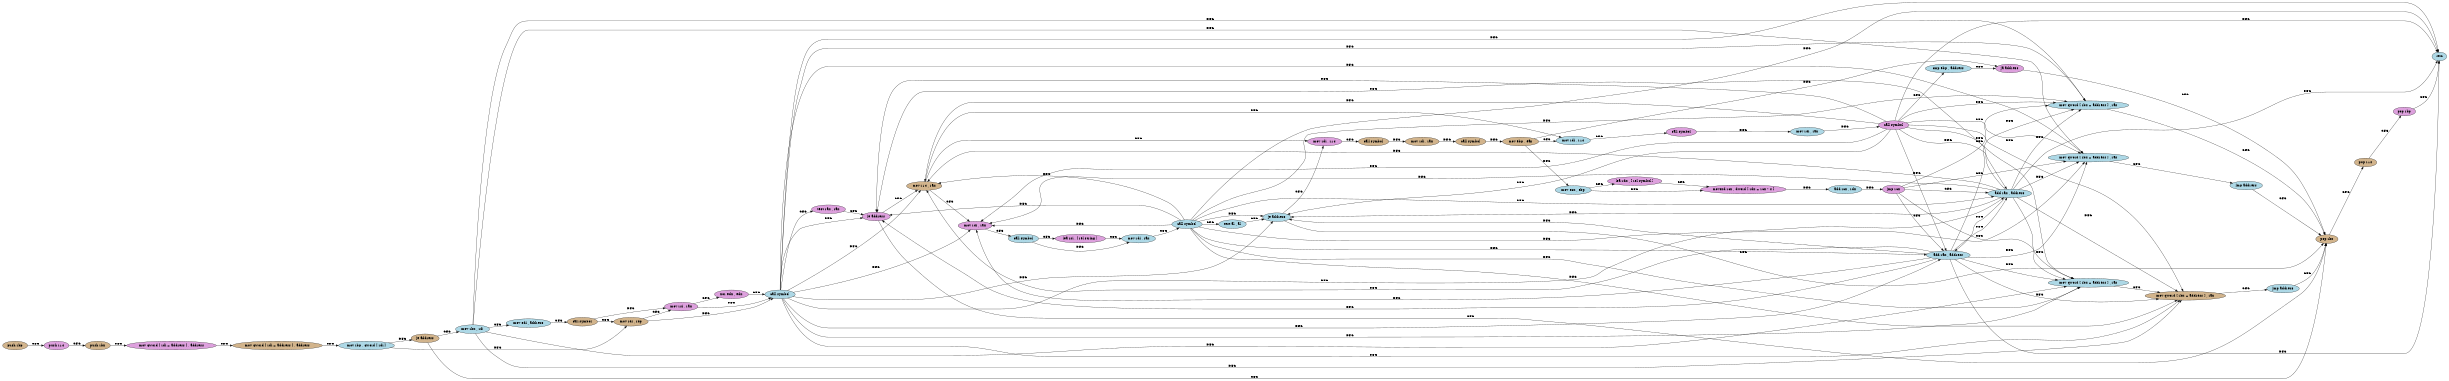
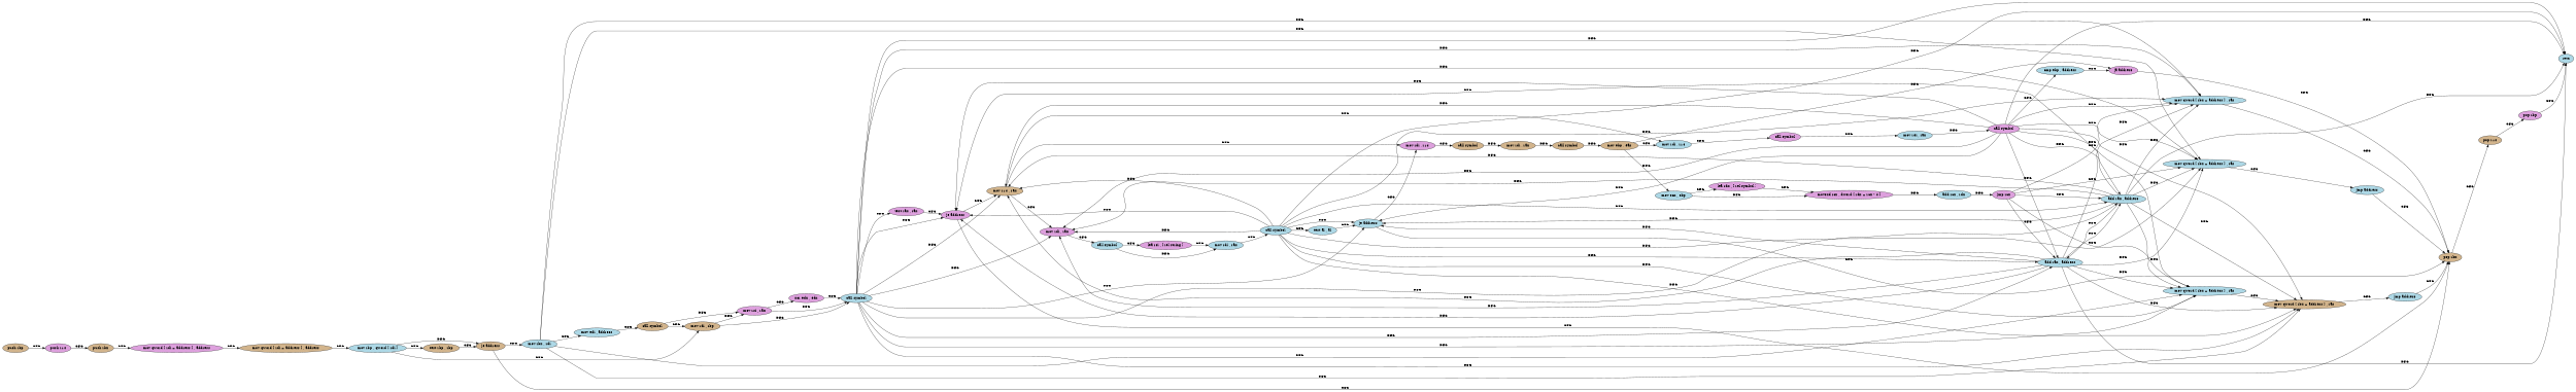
  digraph {
    rankdir=LR
    node [fillcolor=lightblue style=filled]
    n1 [fillcolor=tan label="push rbp"]
    n2 [fillcolor=plum label="push r14"]
    n3 [fillcolor=tan label="push rbx"]
    n4 [fillcolor=plum label="mov qword [ rdi + address ] , address"]
    n5 [fillcolor=tan label="mov qword [ rdi + address ] , address"]
    n6 [label="mov rbp , qword [ rdi ]"]
+   n7 [fillcolor=tan label="test rbp , rbp"]
    n8 [fillcolor=tan label="je address"]
    n9 [fillcolor=tan label="mov rdi , rbp"]
    n10 [fillcolor=tan label="pop rbx"]
    n11 [label="mov rbx , rdi"]
    n12 [fillcolor=plum label="mov rsi , rax"]
    n13 [label="call symbol"]
    n14 [fillcolor=tan label="pop r14"]
    n15 [label="mov edi , address"]
    n16 [label="mov qword [ rbx + address ] , rax"]
    n17 [label="mov qword [ rbx + address ] , rax"]
    n18 [label="mov qword [ rbx + address ] , rax"]
    n19 [fillcolor=tan label="mov qword [ rbx + address ] , rax"]
    n20 [fillcolor=plum label="pop rbp"]
    n21 [fillcolor=tan label="call symbol"]
    n22 [label="jmp address"]
    n23 [label="jmp address"]
    n24 [label=retn]
    n25 [fillcolor=plum label="xor edx , edx"]
    n26 [fillcolor=plum label="test rax , rax"]
    n27 [fillcolor=plum label="je address"]
    n28 [fillcolor=tan label="mov r14 , rax"]
    n29 [fillcolor=plum label="mov rdi , rax"]
    n30 [label="je address"]
    n31 [label="add rax , address"]
    n32 [label="add rax , address"]
    n33 [fillcolor=plum label="mov rdi , r14"]
    n34 [label="mov rdi , r14"]
    n35 [label="call symbol"]
    n36 [fillcolor=tan label="call symbol"]
    n37 [fillcolor=plum label="call symbol"]
    n38 [fillcolor=plum label="lea rsi , [ rel string ]"]
    n39 [label="mov rdi , rax"]
    n40 [label="call symbol"]
    n41 [label="test al , al"]
    n42 [fillcolor=tan label="mov rdi , rax"]
    n43 [fillcolor=tan label="call symbol"]
    n44 [fillcolor=tan label="mov ebp , eax"]
    n45 [fillcolor=plum label="ja address"]
    n46 [label="mov ecx , ebp"]
    n47 [fillcolor=plum label="lea rdx , [ rel symbol ]"]
    n48 [fillcolor=plum label="movsxd rcx , dword [ rdx + rcx * 4 ]"]
    n49 [label="mov rdi , rax"]
    n50 [fillcolor=plum label="call symbol"]
    n51 [label="cmp ebp , address"]
    n52 [label="add rcx , rdx"]
    n53 [fillcolor=plum label="jmp rcx"]
    n1 -> n2 [label=CFG]
    n2 -> n3 [label=CFG]
    n3 -> n4 [label=CFG]
    n4 -> n5 [label=CFG]
    n5 -> n6 [label=CFG]
+   n6 -> n7 [label=CFG]
    n6 -> n8 [label=DFG]
    n6 -> n9 [label=DFG]
+   n7 -> n8 [label=CFG]
    n8 -> n10 [label=CFG]
    n8 -> n11 [label=CFG]
-   n9 -> n12 [label=CFG]
+   n9 -> n12 [label=DFG]
    n9 -> n13 [label=DFG]
    n10 -> n14 [label=CFG]
    n11 -> n15 [label=CFG]
    n11 -> n16 [label=DFG]
    n11 -> n17 [label=DFG]
    n11 -> n18 [label=DFG]
    n11 -> n19 [label=DFG]
    n12 -> n13 [label=DFG]
    n12 -> n25 [label=CFG]
    n13 -> n16 [label=DFG]
    n13 -> n17 [label=DFG]
    n13 -> n18 [label=DFG]
    n13 -> n19 [label=DFG]
    n13 -> n24 [label=DFG]
    n13 -> n26 [label=CFG]
    n13 -> n27 [label=DFG]
    n13 -> n28 [label=DFG]
    n13 -> n29 [label=DFG]
    n13 -> n30 [label=DFG]
    n13 -> n31 [label=DFG]
    n13 -> n32 [label=DFG]
    n14 -> n20 [label=CFG]
    n15 -> n21 [label=CFG]
    n16 -> n19 [label=CFG]
    n17 -> n22 [label=CFG]
    n18 -> n10 [label=CFG]
    n19 -> n23 [label=CFG]
    n20 -> n24 [label=CFG]
    n21 -> n9 [label=CFG]
    n21 -> n12 [label=DFG]
    n22 -> n10 [label=CFG]
    n23 -> n10 [label=CFG]
    n25 -> n13 [label=CFG]
    n26 -> n27 [label=CFG]
    n27 -> n10 [label=CFG]
    n27 -> n28 [label=CFG]
    n28 -> n29 [label=CFG]
    n28 -> n33 [label=DFG]
    n28 -> n34 [label=DFG]
    n29 -> n35 [label=CFG]
    n30 -> n10 [label=CFG]
    n30 -> n33 [label=CFG]
    n31 -> n16 [label=DFG]
    n31 -> n17 [label=DFG]
    n31 -> n18 [label=DFG]
    n31 -> n19 [label=DFG]
    n31 -> n24 [label=DFG]
    n31 -> n27 [label=DFG]
    n31 -> n28 [label=DFG]
    n31 -> n29 [label=DFG]
    n31 -> n30 [label=DFG]
    n31 -> n32 [label=DFG]
    n32 -> n16 [label=DFG]
    n32 -> n17 [label=DFG]
    n32 -> n18 [label=DFG]
    n32 -> n19 [label=DFG]
    n32 -> n24 [label=DFG]
    n32 -> n27 [label=DFG]
    n32 -> n28 [label=DFG]
    n32 -> n29 [label=DFG]
    n32 -> n30 [label=DFG]
    n32 -> n31 [label=DFG]
    n33 -> n36 [label=CFG]
    n34 -> n37 [label=CFG]
    n35 -> n38 [label=CFG]
    n35 -> n39 [label=DFG]
    n36 -> n42 [label=DFG]
    n37 -> n49 [label=DFG]
    n38 -> n39 [label=CFG]
    n39 -> n40 [label=CFG]
    n40 -> n16 [label=DFG]
    n40 -> n17 [label=DFG]
    n40 -> n18 [label=DFG]
    n40 -> n19 [label=DFG]
    n40 -> n24 [label=DFG]
    n40 -> n27 [label=DFG]
    n40 -> n28 [label=DFG]
    n40 -> n29 [label=DFG]
    n40 -> n30 [label=DFG]
    n40 -> n31 [label=DFG]
    n40 -> n32 [label=DFG]
    n40 -> n41 [label=CFG]
    n41 -> n30 [label=CFG]
    n42 -> n43 [label=DFG]
    n43 -> n44 [label=DFG]
    n44 -> n34 [label=CFG]
    n44 -> n45 [label=DFG]
    n44 -> n46 [label=DFG]
    n45 -> n10 [label=CFG]
    n46 -> n47 [label=CFG]
    n46 -> n48 [label=DFG]
    n47 -> n48 [label=CFG]
    n48 -> n52 [label=DFG]
    n49 -> n50 [label=DFG]
    n50 -> n16 [label=DFG]
    n50 -> n17 [label=DFG]
    n50 -> n18 [label=DFG]
    n50 -> n19 [label=DFG]
    n50 -> n24 [label=DFG]
    n50 -> n27 [label=DFG]
    n50 -> n28 [label=DFG]
    n50 -> n29 [label=DFG]
    n50 -> n30 [label=DFG]
    n50 -> n31 [label=DFG]
    n50 -> n32 [label=DFG]
    n50 -> n51 [label=CFG]
    n51 -> n45 [label=CFG]
    n52 -> n53 [label=DFG]
    n53 -> n16 [label=CFG]
    n53 -> n17 [label=CFG]
    n53 -> n18 [label=CFG]
    n53 -> n31 [label=CFG]
    n53 -> n32 [label=CFG]
  }
